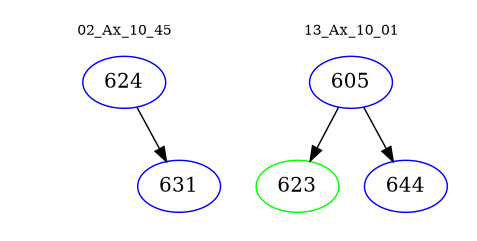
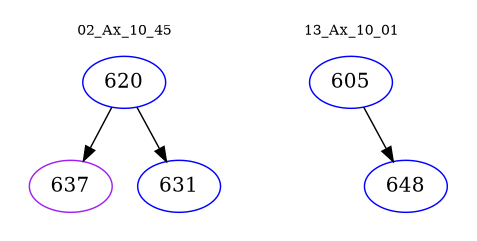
  digraph {
    node [color=blue]
    edge [color=black]
-   n1 [label=624]
+   n1 [label=620]
+   n2 [color=purple label=637]
    n3 [label=631]
    n4 [label=605]
-   n5 [color=green label=623]
-   n6 [label=644]
+   n6 [label=648]
    subgraph cluster_1 {
      color=white
      fontsize=10
      label="02_Ax_10_45"
      n1
+     n2
      n3
    }
    subgraph cluster_2 {
      color=white
      fontsize=10
      label="13_Ax_10_01"
      n4
-     n5
      n6
    }
+   n1 -> n2
    n1 -> n3
-   n4 -> n5
    n4 -> n6
  }
